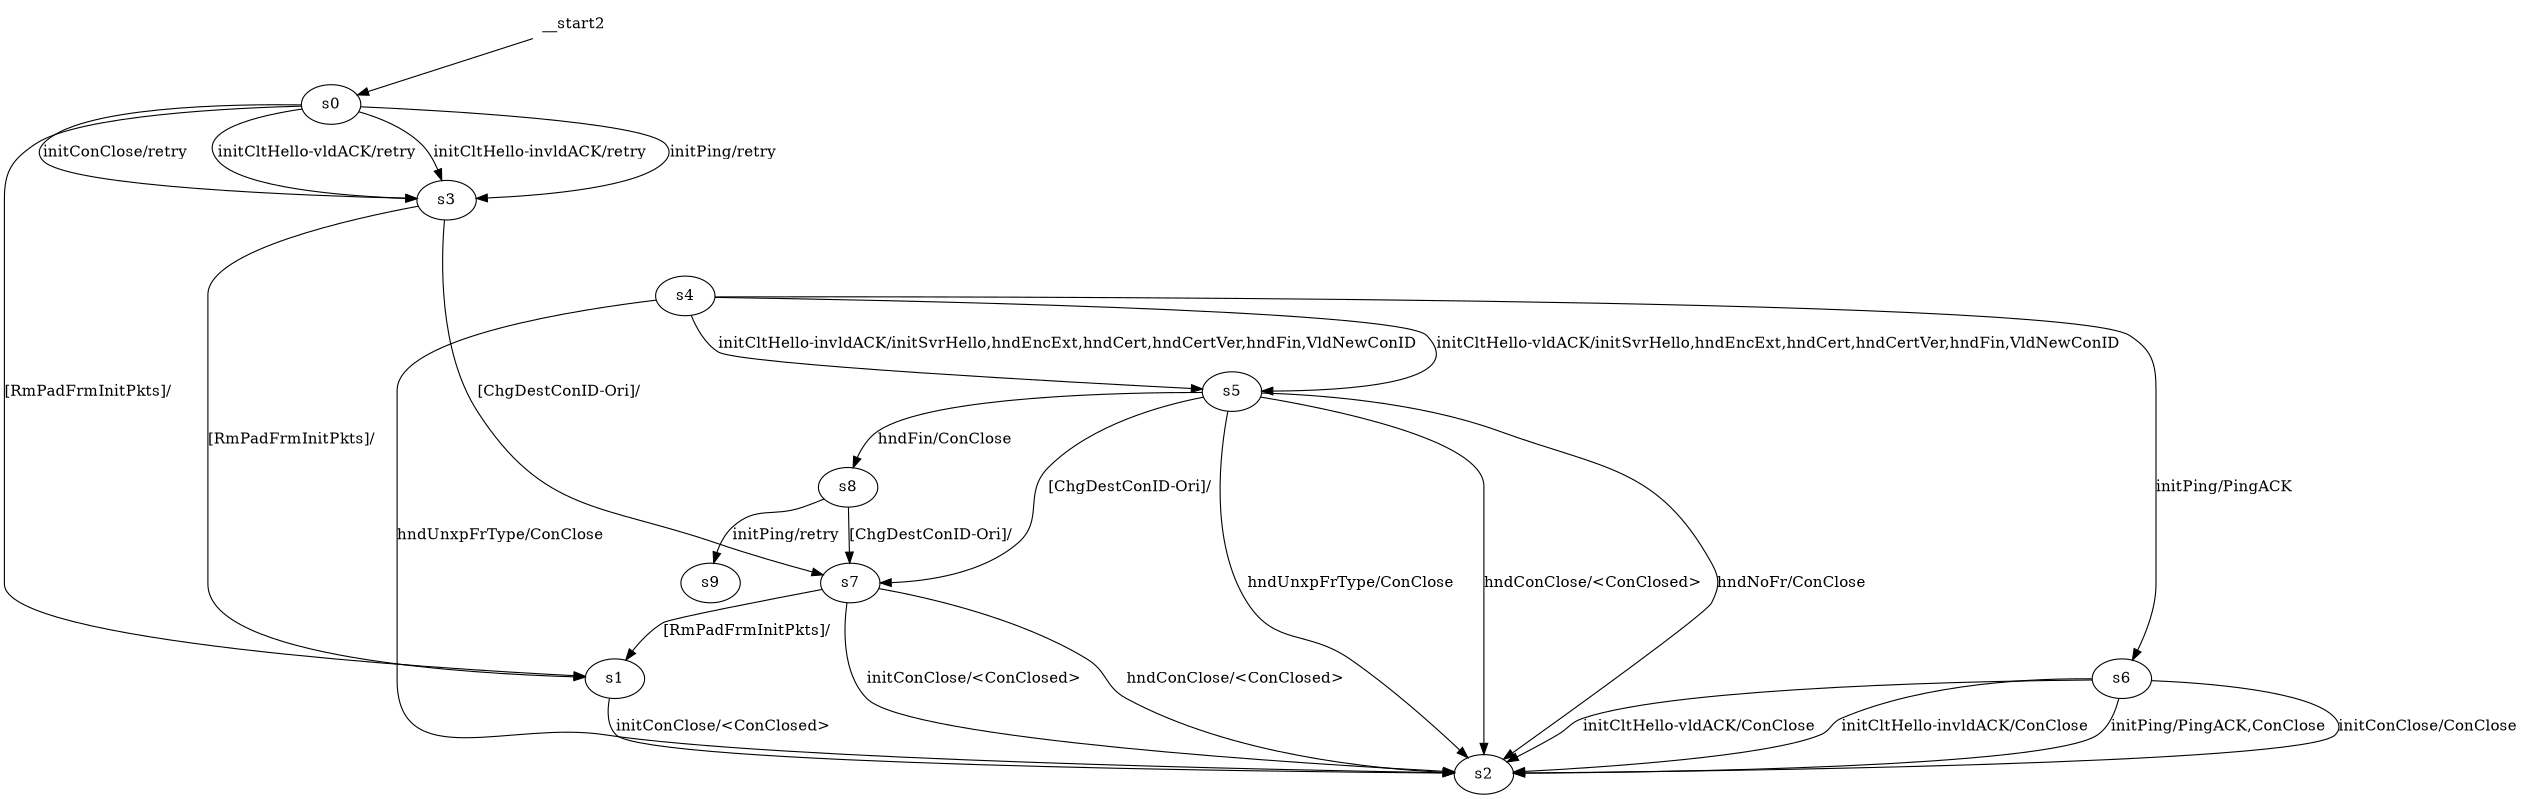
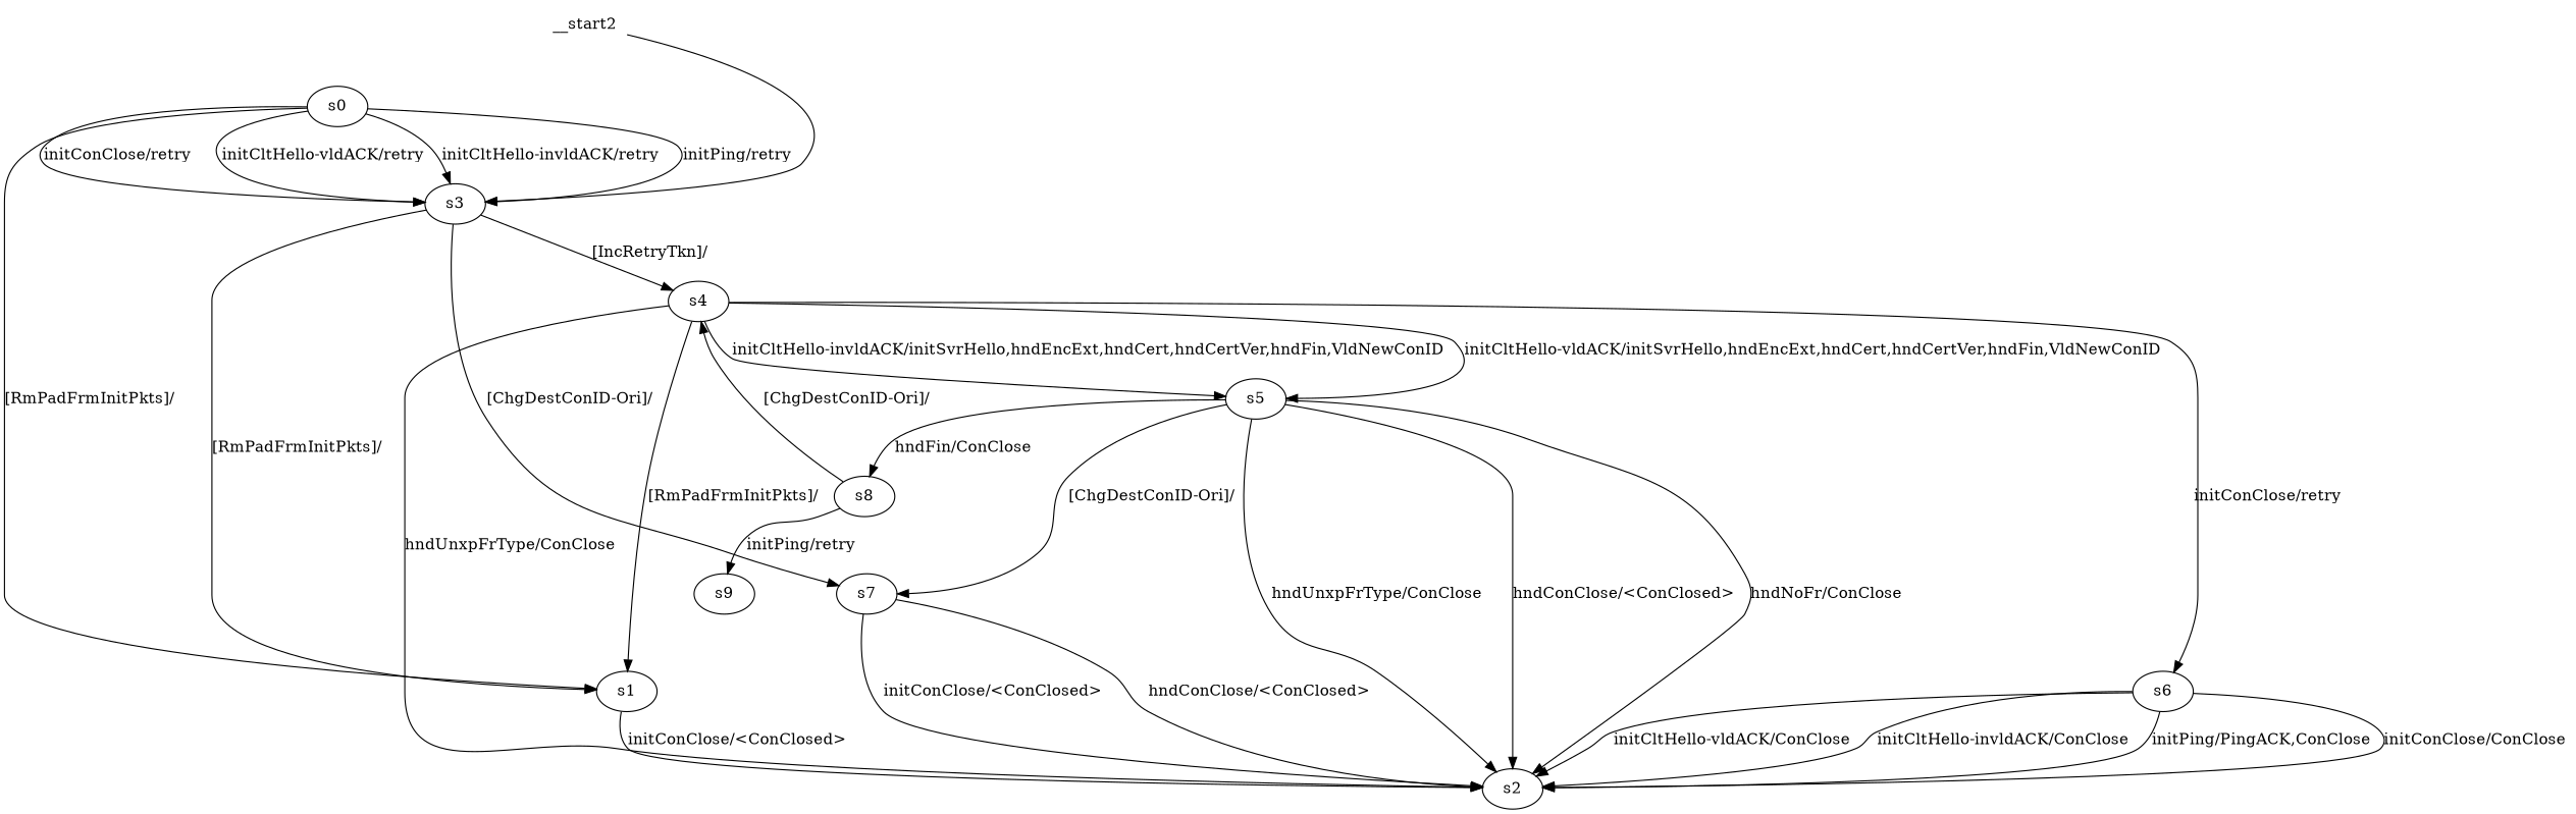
  digraph {
    n1 [label=s0]
    n2 [label=s1]
    n3 [label=s3]
    n4 [label=s2]
    n5 [label=s4]
    n6 [label=s7]
    n7 [label=s5]
    n8 [label=s6]
    n9 [label=s8]
    n10 [label=s9]
    n11 [label=__start2 shape=none]
    n1 -> n2 [label="[RmPadFrmInitPkts]/ "]
    n1 -> n3 [label="initPing/retry "]
    n1 -> n3 [label="initConClose/retry "]
    n1 -> n3 [label="initCltHello-vldACK/retry "]
    n1 -> n3 [label="initCltHello-invldACK/retry "]
    n2 -> n4 [label="initConClose/<ConClosed> "]
    n3 -> n2 [label="[RmPadFrmInitPkts]/ "]
+   n3 -> n5 [label="[IncRetryTkn]/ "]
    n3 -> n6 [label="[ChgDestConID-Ori]/ "]
-   n6 -> n2 [label="[RmPadFrmInitPkts]/ "]
+   n5 -> n2 [label="[RmPadFrmInitPkts]/ "]
    n5 -> n4 [label="hndUnxpFrType/ConClose "]
    n5 -> n7 [label="initCltHello-vldACK/initSvrHello,hndEncExt,hndCert,hndCertVer,hndFin,VldNewConID "]
    n5 -> n7 [label="initCltHello-invldACK/initSvrHello,hndEncExt,hndCert,hndCertVer,hndFin,VldNewConID "]
-   n5 -> n8 [label="initPing/PingACK "]
+   n5 -> n8 [label="initConClose/retry "]
    n6 -> n4 [label="initConClose/<ConClosed> "]
    n6 -> n4 [label="hndConClose/<ConClosed> "]
    n7 -> n4 [label="hndNoFr/ConClose "]
    n7 -> n4 [label="hndUnxpFrType/ConClose "]
    n7 -> n4 [label="hndConClose/<ConClosed> "]
    n7 -> n6 [label="[ChgDestConID-Ori]/ "]
    n7 -> n9 [label="hndFin/ConClose "]
    n8 -> n4 [label="initPing/PingACK,ConClose "]
    n8 -> n4 [label="initConClose/ConClose "]
    n8 -> n4 [label="initCltHello-vldACK/ConClose "]
    n8 -> n4 [label="initCltHello-invldACK/ConClose "]
-   n9 -> n6 [label="[ChgDestConID-Ori]/ "]
+   n9 -> n5 [label="[ChgDestConID-Ori]/ "]
    n9 -> n10 [label="initPing/retry "]
-   n11 -> n1
+   n11 -> n3
  }
